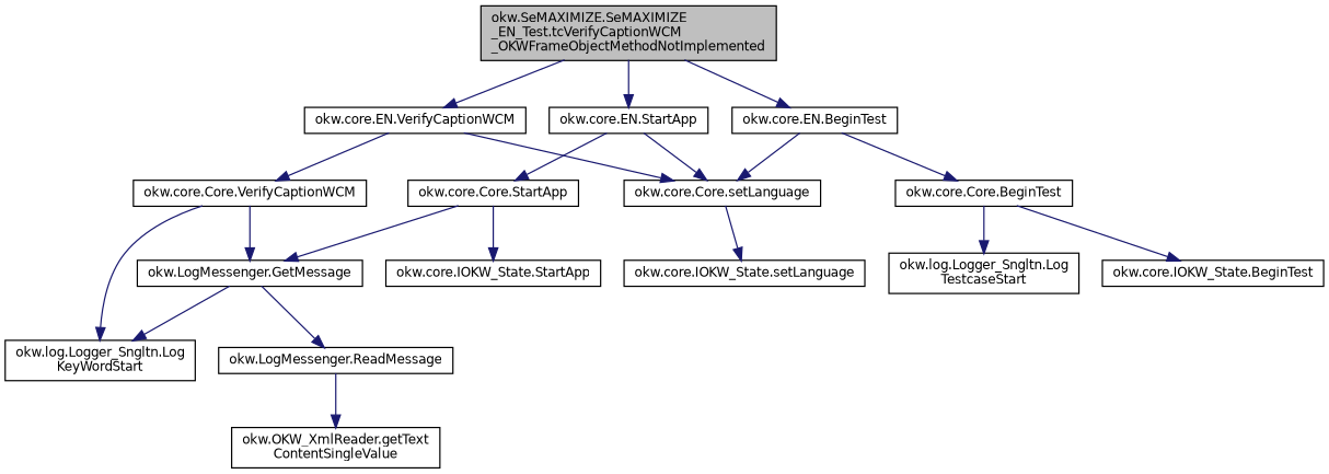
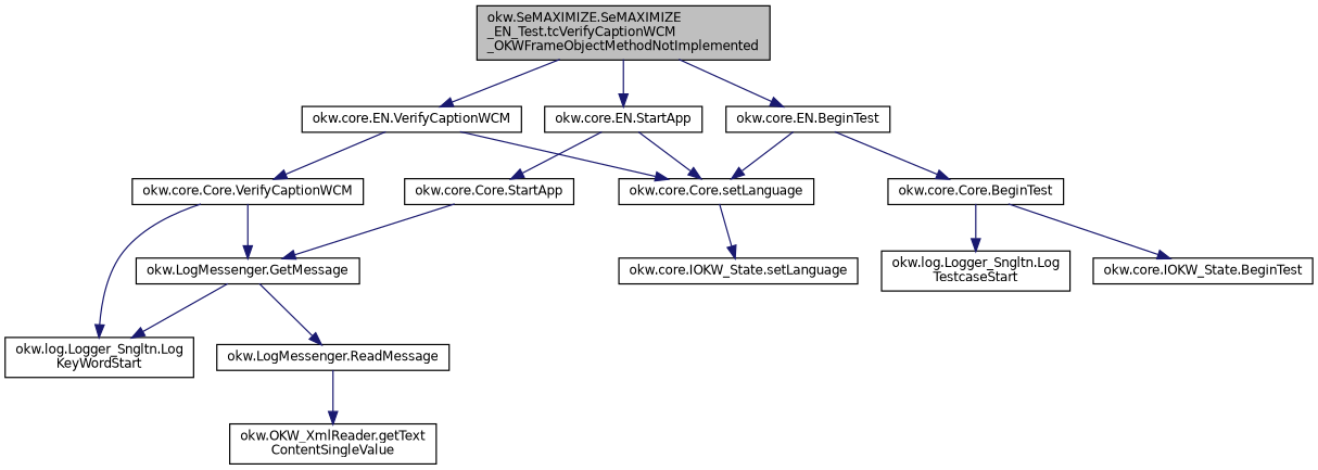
  digraph {
    rankdir=TB
    node [color=black fillcolor=white fontname=Helvetica fontsize=10 shape=record style=filled]
    edge [color=midnightblue fontname=Helvetica fontsize=10 labelfontname=Helvetica labelfontsize=10 style=solid]
    n1 [fillcolor=grey75 fontcolor=black height=0.2 label="okw.SeMAXIMIZE.SeMAXIMIZE\l_EN_Test.tcVerifyCaptionWCM\l_OKWFrameObjectMethodNotImplemented" width=0.4]
    n2 [height=0.2 label="okw.core.EN.BeginTest" width=0.4]
    n3 [height=0.2 label="okw.core.EN.StartApp" width=0.4]
    n4 [height=0.2 label="okw.core.EN.VerifyCaptionWCM" width=0.4]
    n5 [height=0.2 label="okw.core.Core.setLanguage" width=0.4]
    n6 [height=0.2 label="okw.core.Core.BeginTest" width=0.4]
    n7 [height=0.2 label="okw.core.Core.StartApp" width=0.4]
    n8 [height=0.2 label="okw.core.Core.VerifyCaptionWCM" width=0.4]
    n9 [height=0.2 label="okw.core.IOKW_State.setLanguage" width=0.4]
    n10 [height=0.2 label="okw.log.Logger_Sngltn.Log\lTestcaseStart" width=0.4]
    n11 [height=0.2 label="okw.core.IOKW_State.BeginTest" width=0.4]
    n12 [height=0.2 label="okw.LogMessenger.GetMessage" width=0.4]
-   n13 [height=0.2 label="okw.core.IOKW_State.StartApp" width=0.4]
    n14 [height=0.2 label="okw.log.Logger_Sngltn.Log\lKeyWordStart" width=0.4]
    n15 [height=0.2 label="okw.LogMessenger.ReadMessage" width=0.4]
    n16 [height=0.2 label="okw.OKW_XmlReader.getText\lContentSingleValue" width=0.4]
    n1 -> n2
    n1 -> n3
    n1 -> n4
    n2 -> n5
    n2 -> n6
    n3 -> n5
    n3 -> n7
    n4 -> n5
    n4 -> n8
    n5 -> n9
    n6 -> n10
    n6 -> n11
    n7 -> n12
-   n7 -> n13
    n8 -> n12
    n8 -> n14
    n12 -> n14
    n12 -> n15
    n15 -> n16
  }
